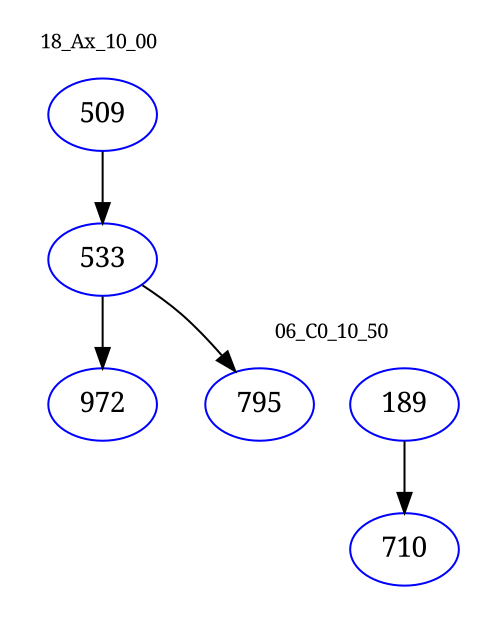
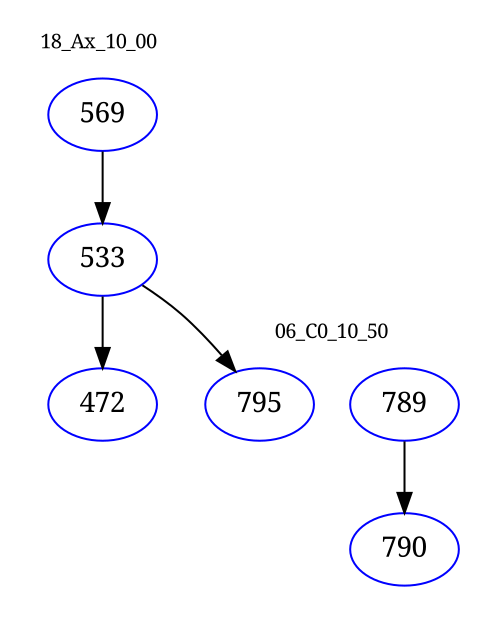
  digraph {
    fontname="Noto Serif"
    node [color=blue fontname="Noto Serif"]
    edge [color=black fontname="Noto Serif"]
-   n1 [label=509]
+   n1 [label=569]
    n2 [label=533]
-   n3 [label=972]
-   n4 [label=189]
-   n5 [label=710]
+   n3 [label=472]
+   n4 [label=789]
+   n5 [label=790]
    n6 [label=795]
    subgraph cluster_1 {
      color=white
      fontsize=10
      label="18_Ax_10_00"
      n1
      n2
      n3
    }
    subgraph cluster_2 {
      color=white
      fontsize=10
      label="06_C0_10_50"
      n4
      n5
      n6
    }
    n1 -> n2
    n2 -> n3
    n2 -> n6
    n4 -> n5
  }
